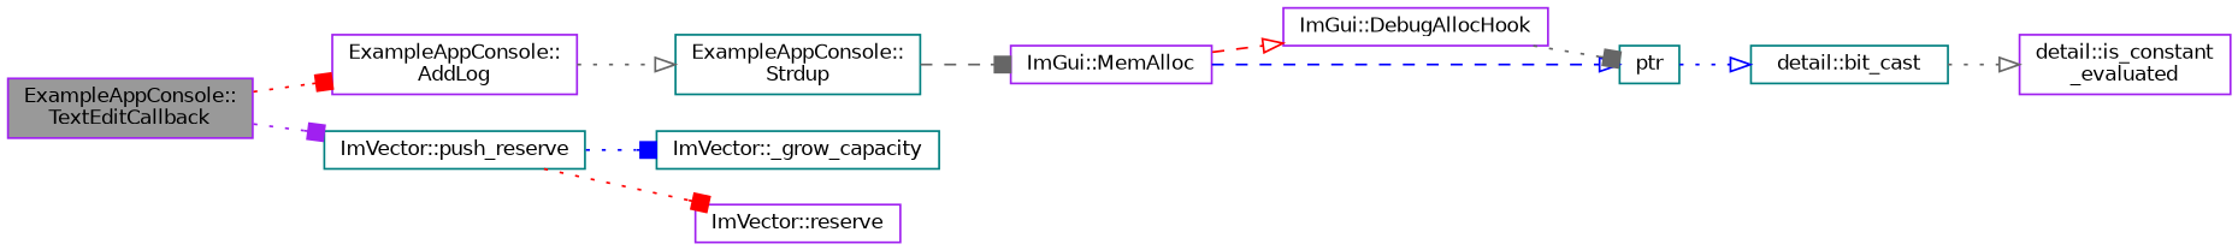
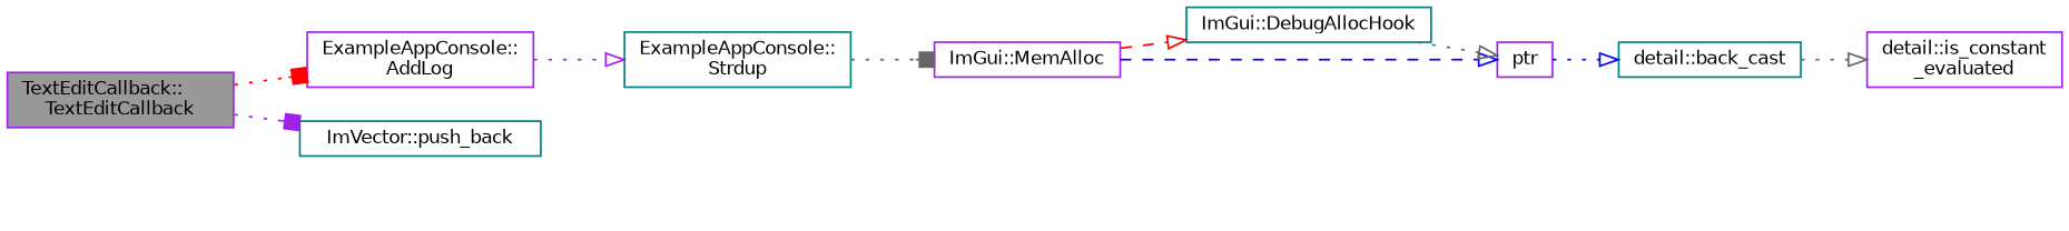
  digraph {
    rankdir=LR
    node [color=purple fillcolor=white fontname=Helvetica fontsize=10 shape=box style=filled]
    edge [arrowhead=box color=red fontname=Helvetica fontsize=10 labelfontname=Helvetica labelfontsize=10 style=dotted]
-   n1 [fillcolor=grey60 fontcolor=black height=0.2 label="ExampleAppConsole::\lTextEditCallback" width=0.4]
+   n1 [fillcolor=grey60 fontcolor=black height=0.2 label="TextEditCallback::\lTextEditCallback" width=0.4]
    n2 [height=0.2 label="ExampleAppConsole::\lAddLog" width=0.4]
-   n3 [color=teal height=0.2 label="ImVector::push_reserve" width=0.4]
+   n3 [color=teal height=0.2 label="ImVector::push_back" width=0.4]
    n4 [color=teal height=0.2 label="ExampleAppConsole::\lStrdup" width=0.4]
-   n5 [color=teal height=0.2 label="ImVector::_grow_capacity" width=0.4]
-   n6 [height=0.2 label="ImVector::reserve" width=0.4]
    n7 [height=0.2 label="ImGui::MemAlloc" width=0.4]
-   n8 [height=0.2 label="ImGui::DebugAllocHook" width=0.4]
-   n9 [color=teal height=0.2 label=ptr width=0.4]
-   n10 [color=teal height=0.2 label="detail::bit_cast" width=0.4]
+   n8 [color=teal height=0.2 label="ImGui::DebugAllocHook" width=0.4]
+   n9 [height=0.2 label=ptr width=0.4]
+   n10 [color=teal height=0.2 label="detail::back_cast" width=0.4]
    n11 [height=0.2 label="detail::is_constant\l_evaluated" width=0.4]
    n1 -> n2
    n1 -> n3 [color=purple]
-   n2 -> n4 [arrowhead=onormal color=gray40]
-   n3 -> n5 [color=blue]
-   n3 -> n6
-   n4 -> n7 [color=gray40 style=dashed]
+   n2 -> n4 [arrowhead=onormal color=purple]
+   n4 -> n7 [color=gray40]
    n7 -> n8 [arrowhead=onormal style=dashed]
    n7 -> n9 [arrowhead=onormal color=blue style=dashed]
-   n8 -> n9 [color=gray40]
+   n8 -> n9 [arrowhead=onormal color=gray40]
    n9 -> n10 [arrowhead=onormal color=blue]
    n10 -> n11 [arrowhead=onormal color=gray40]
  }
